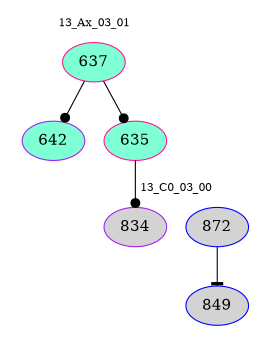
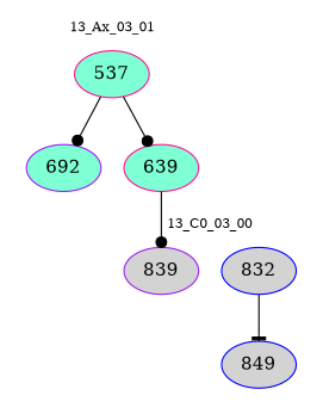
  digraph {
    node [color=deeppink fillcolor=aquamarine style=filled]
    edge [arrowhead=dot color=black]
-   n1 [label=637]
-   n2 [color=purple label=642]
-   n3 [label=635]
-   n4 [color=blue fillcolor=lightgrey label=872]
+   n1 [label=537]
+   n2 [color=purple label=692]
+   n3 [label=639]
+   n4 [color=blue fillcolor=lightgrey label=832]
    n5 [color=blue fillcolor=lightgrey label=849]
-   n6 [color=purple fillcolor=lightgrey label=834]
+   n6 [color=purple fillcolor=lightgrey label=839]
    subgraph cluster_1 {
      color=white
      fontsize=10
      label="13_Ax_03_01"
      n1
      n2
      n3
    }
    subgraph cluster_2 {
      color=white
      fontsize=10
      label="13_C0_03_00"
      n4
      n5
      n6
    }
    n1 -> n2
    n1 -> n3
    n3 -> n6
    n4 -> n5 [arrowhead=tee]
  }
